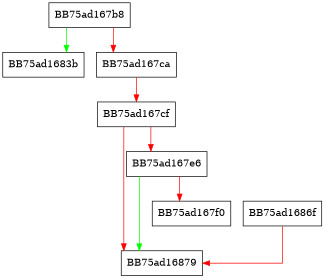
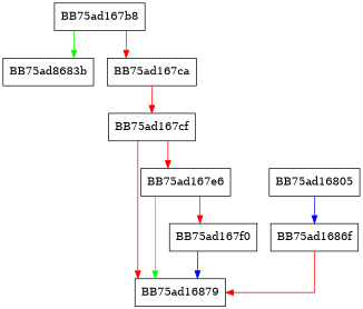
  digraph {
    splines=ortho
    node [shape=box]
    edge [color=red]
    BB75ad167b8
-   BB75ad1683b
+   BB75ad1683b [label=BB75ad8683b]
    BB75ad167ca
    BB75ad167cf
    BB75ad1686f
    BB75ad16879
+   BB75ad16805
    BB75ad167e6
    BB75ad167f0
    BB75ad167b8 -> BB75ad1683b [color=green]
    BB75ad167b8 -> BB75ad167ca
    BB75ad167ca -> BB75ad167cf
    BB75ad167cf -> BB75ad16879
    BB75ad167cf -> BB75ad167e6
    BB75ad1686f -> BB75ad16879
+   BB75ad16805 -> BB75ad1686f [color=blue]
    BB75ad167e6 -> BB75ad16879 [color=green]
    BB75ad167e6 -> BB75ad167f0
+   BB75ad167f0 -> BB75ad16879 [color=blue]
  }
